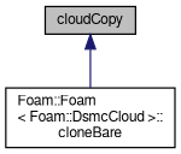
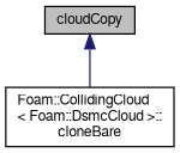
  digraph {
    rankdir=TB
    node [color=black fontname=FreeSans fontsize=10 shape=record]
    n1 [fillcolor=grey75 fontcolor=black height=0.2 label=cloudCopy style=filled width=0.4]
-   n2 [height=0.2 label="Foam::Foam\l\< Foam::DsmcCloud \>::\lcloneBare" width=0.4]
+   n2 [height=0.2 label="Foam::CollidingCloud\l\< Foam::DsmcCloud \>::\lcloneBare" width=0.4]
    n1 -> n2 [color=midnightblue dir=back fontname=FreeSans fontsize=10 labelfontname=FreeSans labelfontsize=10 style=solid]
  }
